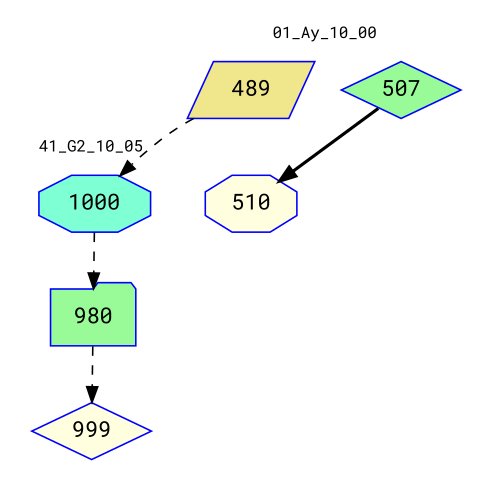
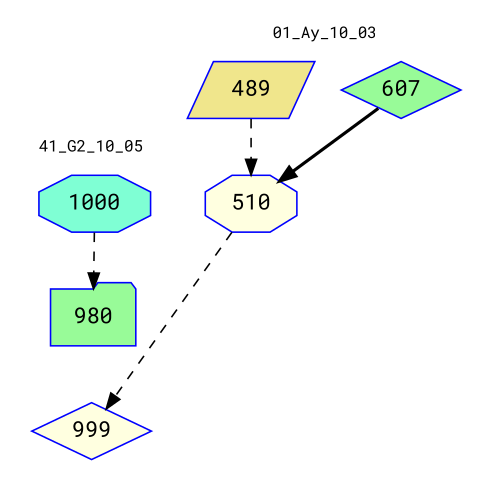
  digraph {
    fontname="Roboto Mono"
    node [color=blue fillcolor=palegreen fontname="Roboto Mono" shape=diamond style=filled]
    edge [color=black fontname="Roboto Mono" style=dashed]
-   n1 [label=507]
+   n1 [label=607]
    n2 [fillcolor=khaki label=489 shape=parallelogram]
    n3 [fillcolor=lightyellow label=510 shape=octagon]
    n4 [fillcolor=aquamarine label=1000 shape=octagon]
    n5 [label=980 shape=folder]
    n6 [fillcolor=lightyellow label=999]
    subgraph cluster_1 {
      color=white
      fontsize=10
-     label="01_Ay_10_00"
+     label="01_Ay_10_03"
      n1
      n2
      n3
    }
    subgraph cluster_2 {
      color=white
      fontsize=10
      label="41_G2_10_05"
      n4
      n5
      n6
    }
    n1 -> n3 [style=bold]
-   n2 -> n4
+   n2 -> n3
    n4 -> n5
-   n5 -> n6
+   n3 -> n6
  }
